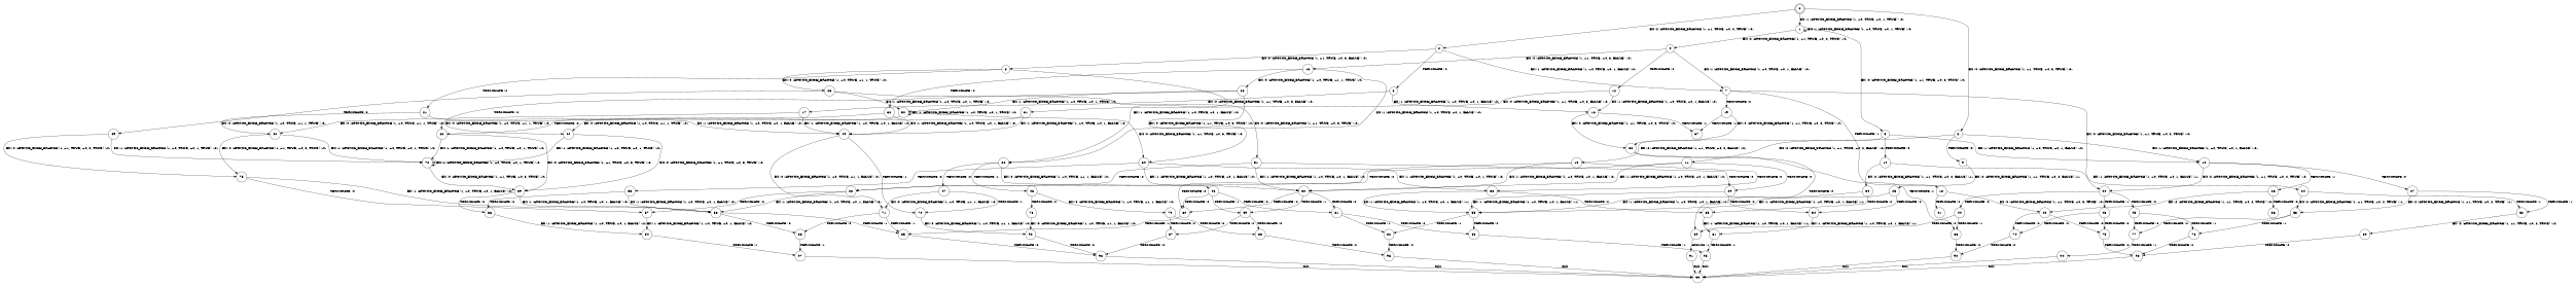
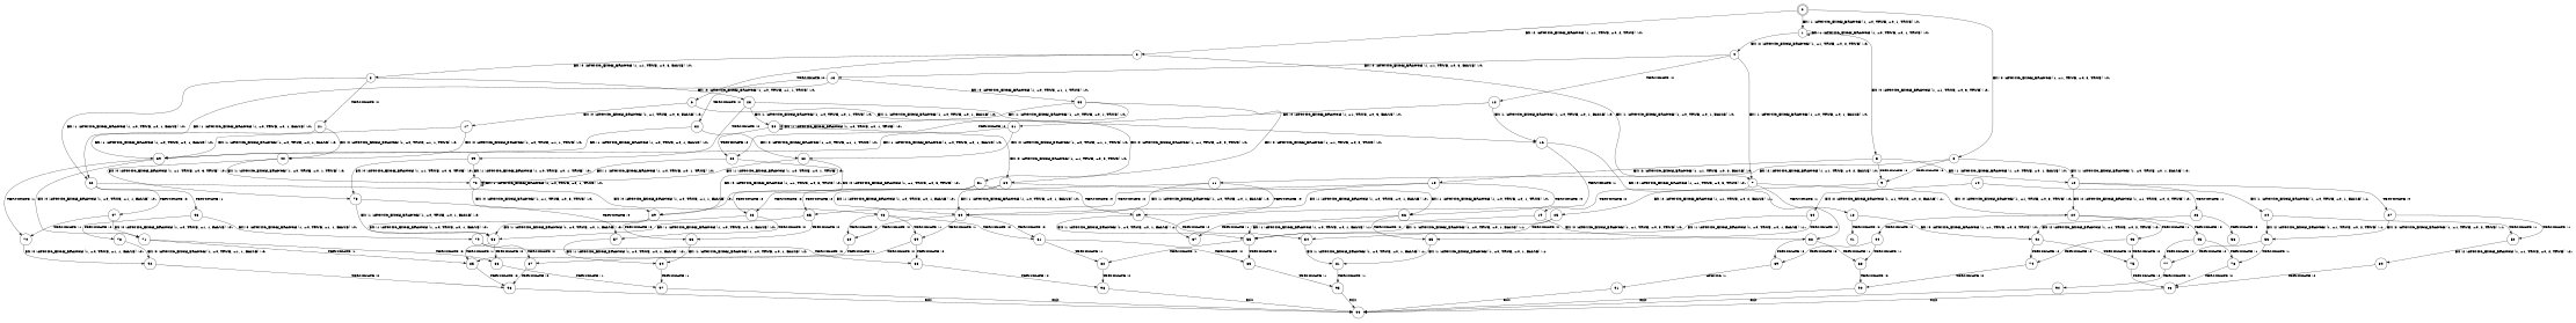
  digraph {
    node [shape=circle]
    0 [peripheries=2]
    1
    2
    3
    4
    5
    6
    7
    8
    9
    10
    11
    12
    13
    14
    15
    16
    17
    18
    19
    20
    21
    22
    23
    25
    26
    27
    28
    29
    30
    31
    32
    33
    24
    34
    35
    36
    37
    38
    39
    40
    41
    42
    43
    44
    45
    46
    47
    48
    49
    50
    51
    52
    53
    54
    55
    56
    57
    58
    59
    60
    61
    62
    63
    64
    65
    66
    68
    69
    70
    71
    72
    73
    74
    75
    76
    77
    78
    79
    80
    81
    82
    83
    84
    85
    86
    87
    88
    89
    90
    91
    92
    93
    94
    95
    96
    97
    98
    99
    0 -> 1 [label="EX !1 !ATOMIC_EXCH_BRANCH (1, +0, TRUE, +0, 1, TRUE) !:0:"]
    0 -> 2 [label="EX !2 !ATOMIC_EXCH_BRANCH (1, +1, TRUE, +0, 2, TRUE) !:0:"]
    0 -> 3 [label="EX !0 !ATOMIC_EXCH_BRANCH (1, +1, TRUE, +0, 3, TRUE) !:0:"]
    1 -> 1 [label="EX !1 !ATOMIC_EXCH_BRANCH (1, +0, TRUE, +0, 1, TRUE) !:0:"]
    1 -> 4 [label="EX !2 !ATOMIC_EXCH_BRANCH (1, +1, TRUE, +0, 2, TRUE) !:0:"]
    1 -> 5 [label="EX !0 !ATOMIC_EXCH_BRANCH (1, +1, TRUE, +0, 3, TRUE) !:0:"]
    2 -> 6 [label="TERMINATE !2"]
    2 -> 7 [label="EX !1 !ATOMIC_EXCH_BRANCH (1, +0, TRUE, +0, 1, FALSE) !:0:"]
    2 -> 8 [label="EX !0 !ATOMIC_EXCH_BRANCH (1, +1, TRUE, +0, 3, FALSE) !:0:"]
    3 -> 9 [label="TERMINATE !0"]
    3 -> 10 [label="EX !1 !ATOMIC_EXCH_BRANCH (1, +0, TRUE, +0, 1, FALSE) !:0:"]
    3 -> 11 [label="EX !2 !ATOMIC_EXCH_BRANCH (1, +1, TRUE, +0, 2, FALSE) !:0:"]
    4 -> 7 [label="EX !1 !ATOMIC_EXCH_BRANCH (1, +0, TRUE, +0, 1, FALSE) !:0:"]
    4 -> 12 [label="TERMINATE !2"]
    4 -> 13 [label="EX !0 !ATOMIC_EXCH_BRANCH (1, +1, TRUE, +0, 3, FALSE) !:0:"]
    5 -> 10 [label="EX !1 !ATOMIC_EXCH_BRANCH (1, +0, TRUE, +0, 1, FALSE) !:0:"]
-   5 -> 14 [label="TERMINATE !0"]
+   5 -> 9 [label="TERMINATE !0"]
    5 -> 15 [label="EX !2 !ATOMIC_EXCH_BRANCH (1, +1, TRUE, +0, 2, FALSE) !:0:"]
    6 -> 16 [label="EX !1 !ATOMIC_EXCH_BRANCH (1, +0, TRUE, +0, 1, FALSE) !:0:"]
    6 -> 17 [label="EX !0 !ATOMIC_EXCH_BRANCH (1, +1, TRUE, +0, 3, FALSE) !:0:"]
    7 -> 18 [label="TERMINATE !1"]
    7 -> 19 [label="TERMINATE !2"]
    7 -> 20 [label="EX !0 !ATOMIC_EXCH_BRANCH (1, +1, TRUE, +0, 3, TRUE) !:0:"]
    8 -> 21 [label="TERMINATE !2"]
    8 -> 22 [label="EX !1 !ATOMIC_EXCH_BRANCH (1, +0, TRUE, +0, 1, FALSE) !:0:"]
    8 -> 23 [label="EX !0 !ATOMIC_EXCH_BRANCH (1, +0, TRUE, +1, 1, TRUE) !:0:"]
    9 -> 25 [label="EX !2 !ATOMIC_EXCH_BRANCH (1, +1, TRUE, +0, 2, FALSE) !:1:"]
    10 -> 20 [label="EX !2 !ATOMIC_EXCH_BRANCH (1, +1, TRUE, +0, 2, TRUE) !:0:"]
    10 -> 26 [label="TERMINATE !1"]
    10 -> 27 [label="TERMINATE !0"]
    11 -> 28 [label="TERMINATE !2"]
    11 -> 29 [label="TERMINATE !0"]
    11 -> 30 [label="EX !1 !ATOMIC_EXCH_BRANCH (1, +0, TRUE, +0, 1, FALSE) !:0:"]
    12 -> 16 [label="EX !1 !ATOMIC_EXCH_BRANCH (1, +0, TRUE, +0, 1, FALSE) !:0:"]
    12 -> 31 [label="EX !0 !ATOMIC_EXCH_BRANCH (1, +1, TRUE, +0, 3, FALSE) !:0:"]
    13 -> 22 [label="EX !1 !ATOMIC_EXCH_BRANCH (1, +0, TRUE, +0, 1, FALSE) !:0:"]
    13 -> 32 [label="TERMINATE !2"]
    13 -> 33 [label="EX !0 !ATOMIC_EXCH_BRANCH (1, +0, TRUE, +1, 1, TRUE) !:0:"]
    14 -> 24 [label="EX !1 !ATOMIC_EXCH_BRANCH (1, +0, TRUE, +0, 1, FALSE) !:1:"]
    14 -> 34 [label="EX !2 !ATOMIC_EXCH_BRANCH (1, +1, TRUE, +0, 2, FALSE) !:1:"]
    15 -> 30 [label="EX !1 !ATOMIC_EXCH_BRANCH (1, +0, TRUE, +0, 1, FALSE) !:0:"]
-   15 -> 60 [label="TERMINATE !2"]
+   15 -> 35 [label="TERMINATE !2"]
    15 -> 36 [label="TERMINATE !0"]
    16 -> 37 [label="TERMINATE !1"]
    16 -> 38 [label="EX !0 !ATOMIC_EXCH_BRANCH (1, +1, TRUE, +0, 3, TRUE) !:0:"]
    17 -> 39 [label="EX !1 !ATOMIC_EXCH_BRANCH (1, +0, TRUE, +0, 1, FALSE) !:0:"]
    17 -> 40 [label="EX !0 !ATOMIC_EXCH_BRANCH (1, +0, TRUE, +1, 1, TRUE) !:0:"]
    18 -> 41 [label="TERMINATE !2"]
    18 -> 42 [label="EX !0 !ATOMIC_EXCH_BRANCH (1, +1, TRUE, +0, 3, TRUE) !:0:"]
    19 -> 37 [label="TERMINATE !1"]
    19 -> 38 [label="EX !0 !ATOMIC_EXCH_BRANCH (1, +1, TRUE, +0, 3, TRUE) !:0:"]
    20 -> 43 [label="TERMINATE !1"]
    20 -> 44 [label="TERMINATE !2"]
    20 -> 45 [label="TERMINATE !0"]
    21 -> 39 [label="EX !1 !ATOMIC_EXCH_BRANCH (1, +0, TRUE, +0, 1, FALSE) !:0:"]
    21 -> 40 [label="EX !0 !ATOMIC_EXCH_BRANCH (1, +0, TRUE, +1, 1, TRUE) !:0:"]
    22 -> 46 [label="TERMINATE !1"]
    22 -> 47 [label="TERMINATE !2"]
    22 -> 48 [label="EX !0 !ATOMIC_EXCH_BRANCH (1, +0, TRUE, +1, 1, FALSE) !:0:"]
    23 -> 49 [label="TERMINATE !2"]
    23 -> 50 [label="EX !1 !ATOMIC_EXCH_BRANCH (1, +0, TRUE, +0, 1, TRUE) !:0:"]
    23 -> 51 [label="EX !0 !ATOMIC_EXCH_BRANCH (1, +1, TRUE, +0, 3, TRUE) !:0:"]
    25 -> 54 [label="TERMINATE !2"]
    25 -> 55 [label="EX !1 !ATOMIC_EXCH_BRANCH (1, +0, TRUE, +0, 1, FALSE) !:1:"]
    26 -> 42 [label="EX !2 !ATOMIC_EXCH_BRANCH (1, +1, TRUE, +0, 2, TRUE) !:0:"]
    26 -> 56 [label="TERMINATE !0"]
    27 -> 52 [label="TERMINATE !1"]
    27 -> 53 [label="EX !2 !ATOMIC_EXCH_BRANCH (1, +1, TRUE, +0, 2, TRUE) !:1:"]
    28 -> 57 [label="TERMINATE !0"]
    28 -> 58 [label="EX !1 !ATOMIC_EXCH_BRANCH (1, +0, TRUE, +0, 1, FALSE) !:0:"]
    29 -> 54 [label="TERMINATE !2"]
    29 -> 55 [label="EX !1 !ATOMIC_EXCH_BRANCH (1, +0, TRUE, +0, 1, FALSE) !:1:"]
    30 -> 59 [label="TERMINATE !1"]
    30 -> 60 [label="TERMINATE !2"]
    30 -> 61 [label="TERMINATE !0"]
    31 -> 39 [label="EX !1 !ATOMIC_EXCH_BRANCH (1, +0, TRUE, +0, 1, FALSE) !:0:"]
    31 -> 62 [label="EX !0 !ATOMIC_EXCH_BRANCH (1, +0, TRUE, +1, 1, TRUE) !:0:"]
    32 -> 39 [label="EX !1 !ATOMIC_EXCH_BRANCH (1, +0, TRUE, +0, 1, FALSE) !:0:"]
    32 -> 62 [label="EX !0 !ATOMIC_EXCH_BRANCH (1, +0, TRUE, +1, 1, TRUE) !:0:"]
    33 -> 50 [label="EX !1 !ATOMIC_EXCH_BRANCH (1, +0, TRUE, +0, 1, TRUE) !:0:"]
    33 -> 63 [label="TERMINATE !2"]
    33 -> 64 [label="EX !0 !ATOMIC_EXCH_BRANCH (1, +1, TRUE, +0, 3, TRUE) !:0:"]
    24 -> 52 [label="TERMINATE !1"]
    24 -> 53 [label="EX !2 !ATOMIC_EXCH_BRANCH (1, +1, TRUE, +0, 2, TRUE) !:1:"]
    34 -> 55 [label="EX !1 !ATOMIC_EXCH_BRANCH (1, +0, TRUE, +0, 1, FALSE) !:1:"]
    34 -> 65 [label="TERMINATE !2"]
    35 -> 58 [label="EX !1 !ATOMIC_EXCH_BRANCH (1, +0, TRUE, +0, 1, FALSE) !:0:"]
    35 -> 66 [label="TERMINATE !0"]
    36 -> 55 [label="EX !1 !ATOMIC_EXCH_BRANCH (1, +0, TRUE, +0, 1, FALSE) !:1:"]
    36 -> 65 [label="TERMINATE !2"]
    38 -> 68 [label="TERMINATE !1"]
    38 -> 69 [label="TERMINATE !0"]
    39 -> 70 [label="TERMINATE !1"]
    39 -> 71 [label="EX !0 !ATOMIC_EXCH_BRANCH (1, +0, TRUE, +1, 1, FALSE) !:0:"]
    40 -> 72 [label="EX !1 !ATOMIC_EXCH_BRANCH (1, +0, TRUE, +0, 1, TRUE) !:0:"]
    40 -> 73 [label="EX !0 !ATOMIC_EXCH_BRANCH (1, +1, TRUE, +0, 3, TRUE) !:0:"]
    42 -> 74 [label="TERMINATE !2"]
    42 -> 75 [label="TERMINATE !0"]
    43 -> 74 [label="TERMINATE !2"]
    43 -> 75 [label="TERMINATE !0"]
    44 -> 68 [label="TERMINATE !1"]
    44 -> 69 [label="TERMINATE !0"]
    45 -> 76 [label="TERMINATE !1"]
    45 -> 77 [label="TERMINATE !2"]
    46 -> 78 [label="TERMINATE !2"]
    46 -> 79 [label="EX !0 !ATOMIC_EXCH_BRANCH (1, +0, TRUE, +1, 1, FALSE) !:0:"]
    47 -> 70 [label="TERMINATE !1"]
    47 -> 71 [label="EX !0 !ATOMIC_EXCH_BRANCH (1, +0, TRUE, +1, 1, FALSE) !:0:"]
    48 -> 59 [label="TERMINATE !1"]
    48 -> 60 [label="TERMINATE !2"]
    48 -> 61 [label="TERMINATE !0"]
    49 -> 72 [label="EX !1 !ATOMIC_EXCH_BRANCH (1, +0, TRUE, +0, 1, TRUE) !:0:"]
    49 -> 73 [label="EX !0 !ATOMIC_EXCH_BRANCH (1, +1, TRUE, +0, 3, TRUE) !:0:"]
    50 -> 50 [label="EX !1 !ATOMIC_EXCH_BRANCH (1, +0, TRUE, +0, 1, TRUE) !:0:"]
    50 -> 63 [label="TERMINATE !2"]
    50 -> 64 [label="EX !0 !ATOMIC_EXCH_BRANCH (1, +1, TRUE, +0, 3, TRUE) !:0:"]
    51 -> 28 [label="TERMINATE !2"]
    51 -> 29 [label="TERMINATE !0"]
    51 -> 30 [label="EX !1 !ATOMIC_EXCH_BRANCH (1, +0, TRUE, +0, 1, FALSE) !:0:"]
    52 -> 80 [label="EX !2 !ATOMIC_EXCH_BRANCH (1, +1, TRUE, +0, 2, TRUE) !:2:"]
    53 -> 76 [label="TERMINATE !1"]
    53 -> 77 [label="TERMINATE !2"]
    54 -> 81 [label="EX !1 !ATOMIC_EXCH_BRANCH (1, +0, TRUE, +0, 1, FALSE) !:1:"]
    55 -> 82 [label="TERMINATE !1"]
    55 -> 83 [label="TERMINATE !2"]
    57 -> 84 [label="EX !1 !ATOMIC_EXCH_BRANCH (1, +0, TRUE, +0, 1, FALSE) !:2:"]
    58 -> 85 [label="TERMINATE !1"]
    58 -> 86 [label="TERMINATE !0"]
    59 -> 87 [label="TERMINATE !2"]
    59 -> 88 [label="TERMINATE !0"]
    60 -> 85 [label="TERMINATE !1"]
    61 -> 82 [label="TERMINATE !1"]
    61 -> 83 [label="TERMINATE !2"]
    62 -> 72 [label="EX !1 !ATOMIC_EXCH_BRANCH (1, +0, TRUE, +0, 1, TRUE) !:0:"]
    62 -> 89 [label="EX !0 !ATOMIC_EXCH_BRANCH (1, +1, TRUE, +0, 3, TRUE) !:0:"]
    63 -> 72 [label="EX !1 !ATOMIC_EXCH_BRANCH (1, +0, TRUE, +0, 1, TRUE) !:0:"]
    63 -> 89 [label="EX !0 !ATOMIC_EXCH_BRANCH (1, +1, TRUE, +0, 3, TRUE) !:0:"]
    64 -> 30 [label="EX !1 !ATOMIC_EXCH_BRANCH (1, +0, TRUE, +0, 1, FALSE) !:0:"]
    64 -> 35 [label="TERMINATE !2"]
    64 -> 36 [label="EX !1 !ATOMIC_EXCH_BRANCH (1, +0, TRUE, +0, 1, TRUE) !:0:"]
    65 -> 81 [label="EX !1 !ATOMIC_EXCH_BRANCH (1, +0, TRUE, +0, 1, FALSE) !:1:"]
    66 -> 84 [label="EX !1 !ATOMIC_EXCH_BRANCH (1, +0, TRUE, +0, 1, FALSE) !:2:"]
    68 -> 90 [label="TERMINATE !0"]
    69 -> 91 [label="ATOMIC !1"]
    70 -> 92 [label="EX !0 !ATOMIC_EXCH_BRANCH (1, +0, TRUE, +1, 1, FALSE) !:0:"]
    71 -> 85 [label="TERMINATE !1"]
    71 -> 86 [label="TERMINATE !0"]
    72 -> 72 [label="EX !1 !ATOMIC_EXCH_BRANCH (1, +0, TRUE, +0, 1, TRUE) !:0:"]
    72 -> 89 [label="EX !0 !ATOMIC_EXCH_BRANCH (1, +1, TRUE, +0, 3, TRUE) !:0:"]
    73 -> 57 [label="TERMINATE !0"]
    73 -> 58 [label="EX !1 !ATOMIC_EXCH_BRANCH (1, +0, TRUE, +0, 1, FALSE) !:0:"]
    74 -> 90 [label="TERMINATE !0"]
    75 -> 93 [label="TERMINATE !2"]
    76 -> 93 [label="TERMINATE !2"]
    77 -> 94 [label="TERMINATE !1"]
    78 -> 92 [label="EX !0 !ATOMIC_EXCH_BRANCH (1, +0, TRUE, +1, 1, FALSE) !:0:"]
    79 -> 87 [label="TERMINATE !2"]
    79 -> 88 [label="TERMINATE !0"]
    80 -> 93 [label="TERMINATE !2"]
    81 -> 95 [label="TERMINATE !1"]
    82 -> 96 [label="TERMINATE !2"]
    83 -> 95 [label="TERMINATE !1"]
    84 -> 97 [label="TERMINATE !1"]
    85 -> 98 [label="TERMINATE !0"]
    86 -> 97 [label="TERMINATE !1"]
    87 -> 98 [label="TERMINATE !0"]
    88 -> 96 [label="TERMINATE !2"]
    89 -> 58 [label="EX !1 !ATOMIC_EXCH_BRANCH (1, +0, TRUE, +0, 1, FALSE) !:0:"]
    89 -> 66 [label="TERMINATE !0"]
    90 -> 99 [label=exit]
    91 -> 99 [label=exit]
    92 -> 98 [label="TERMINATE !0"]
    93 -> 99 [label=exit]
    94 -> 99 [label=exit]
    95 -> 99 [label=exit]
    96 -> 99 [label=exit]
    97 -> 99 [label=exit]
    98 -> 99 [label=exit]
  }
